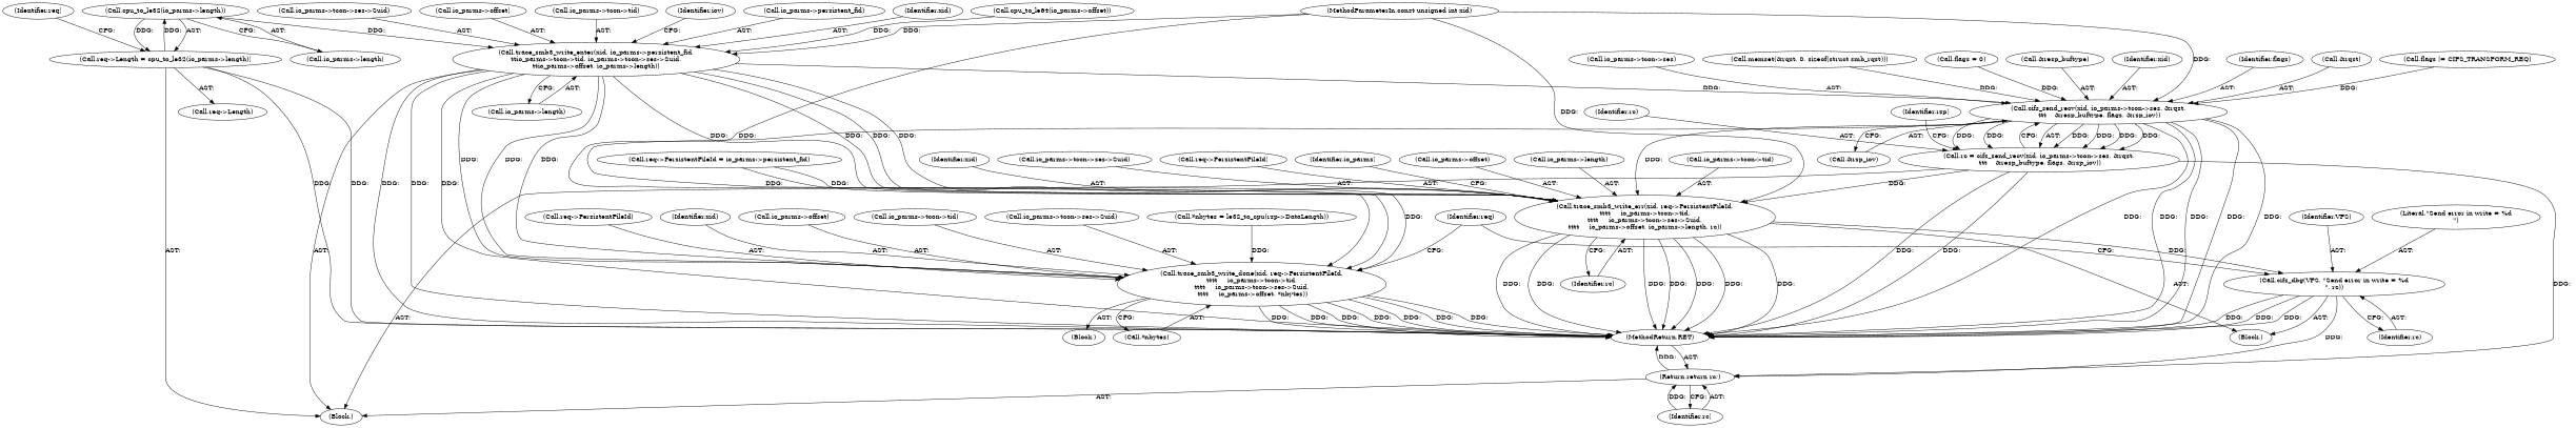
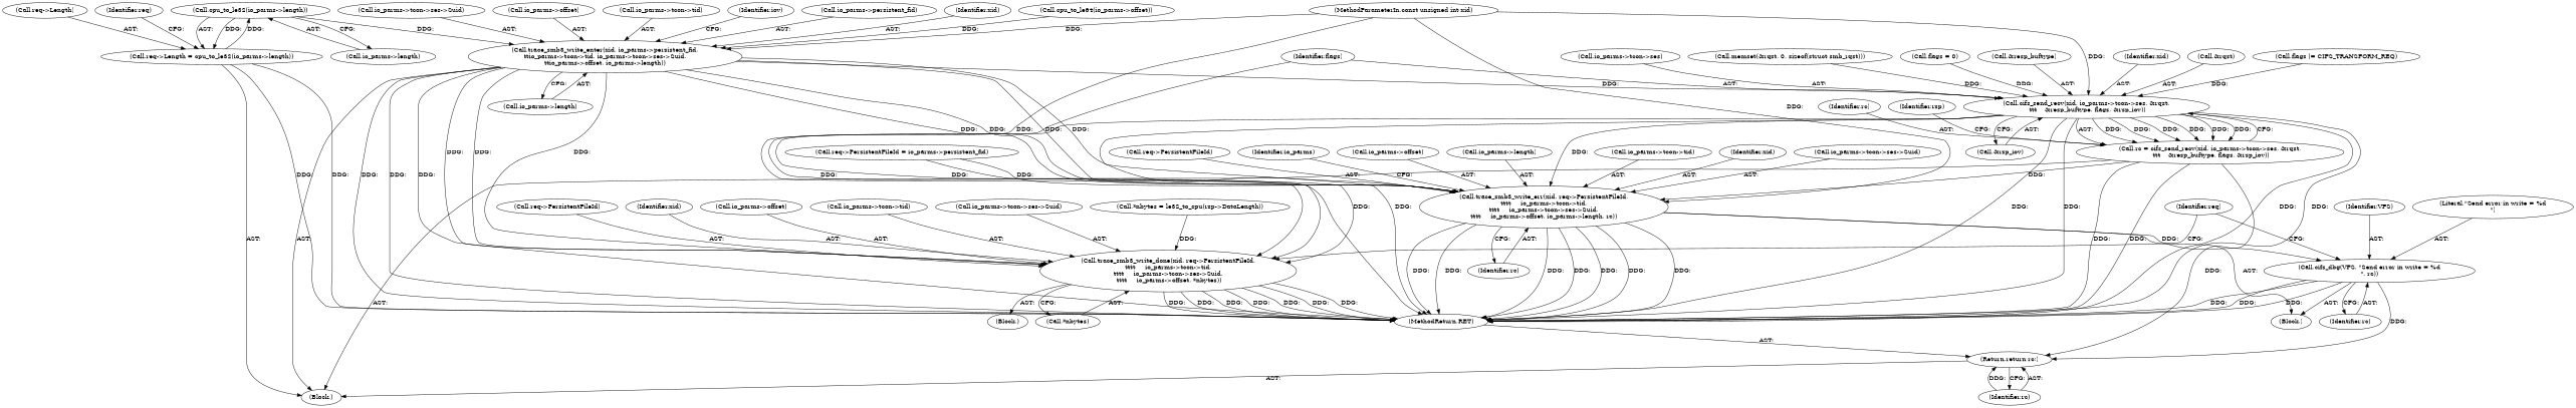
  digraph {
    n1 [label="(Call,cpu_to_le32(io_parms->length))"]
    n2 [label="(Call,req->Length = cpu_to_le32(io_parms->length))"]
    n3 [label="(Call,trace_smb3_write_enter(xid, io_parms->persistent_fid,\n\t\tio_parms->tcon->tid, io_parms->tcon->ses->Suid,\n\t\tio_parms->offset, io_parms->length))"]
    n4 [label="(Call,io_parms->length)"]
    n5 [label="(Block,)"]
    n6 [label="(MethodReturn,RET)"]
    n7 [label="(Call,cifs_send_recv(xid, io_parms->tcon->ses, &rqst,\n \t\t\t    &resp_buftype, flags, &rsp_iov))"]
    n8 [label="(Call,trace_smb3_write_err(xid, req->PersistentFileId,\n\t\t\t\t     io_parms->tcon->tid,\n\t\t\t\t     io_parms->tcon->ses->Suid,\n\t\t\t\t     io_parms->offset, io_parms->length, rc))"]
    n9 [label="(Call,trace_smb3_write_done(xid, req->PersistentFileId,\n\t\t\t\t     io_parms->tcon->tid,\n\t\t\t\t     io_parms->tcon->ses->Suid,\n \t\t\t\t     io_parms->offset, *nbytes))"]
    n10 [label="(Call,io_parms->length)"]
    n11 [label="(Return,return rc;)"]
    n12 [label="(Call,rc = cifs_send_recv(xid, io_parms->tcon->ses, &rqst,\n \t\t\t    &resp_buftype, flags, &rsp_iov))"]
    n13 [label="(Call,&rsp_iov)"]
    n14 [label="(Call,cifs_dbg(VFS, \"Send error in write = %d\n\", rc))"]
    n15 [label="(Identifier,rc)"]
    n16 [label="(Block,)"]
    n17 [label="(Block,)"]
    n18 [label="(Call,*nbytes)"]
    n19 [label="(Identifier,rc)"]
    n20 [label="(Identifier,rc)"]
    n21 [label="(Call,io_parms->tcon->tid)"]
    n22 [label="(Identifier,xid)"]
    n23 [label="(Identifier,req)"]
    n24 [label="(Identifier,rc)"]
    n25 [label="(Call,io_parms->tcon->ses->Suid)"]
    n26 [label="(Call,req->PersistentFileId = io_parms->persistent_fid)"]
    n27 [label="(Call,req->PersistentFileId)"]
    n28 [label="(Identifier,xid)"]
    n29 [label="(Identifier,xid)"]
    n30 [label="(Call,req->Length)"]
    n31 [label="(Call,io_parms->tcon->ses->Suid)"]
    n32 [label="(Call,io_parms->offset)"]
    n33 [label="(Call,io_parms->offset)"]
    n34 [label="(Call,io_parms->tcon->tid)"]
    n35 [label="(MethodParameterIn,const unsigned int xid)"]
    n36 [label="(Call,io_parms->tcon->tid)"]
    n37 [label="(Identifier,rsp)"]
    n38 [label="(Call,req->PersistentFileId)"]
    n39 [label="(Identifier,flags)"]
    n40 [label="(Literal,\"Send error in write = %d\n\")"]
    n41 [label="(Call,io_parms->tcon->ses->Suid)"]
    n42 [label="(Identifier,req)"]
    n43 [label="(Call,&rqst)"]
    n44 [label="(Call,flags |= CIFS_TRANSFORM_REQ)"]
    n45 [label="(Identifier,io_parms)"]
    n46 [label="(Identifier,iov)"]
    n47 [label="(Call,io_parms->tcon->ses)"]
    n48 [label="(Call,memset(&rqst, 0, sizeof(struct smb_rqst)))"]
    n49 [label="(Call,io_parms->persistent_fid)"]
    n50 [label="(Identifier,xid)"]
    n51 [label="(Call,flags = 0)"]
    n52 [label="(Call,&resp_buftype)"]
    n53 [label="(Call,io_parms->offset)"]
    n54 [label="(Identifier,VFS)"]
    n55 [label="(Call,io_parms->length)"]
    n56 [label="(Call,*nbytes = le32_to_cpu(rsp->DataLength))"]
    n57 [label="(Call,cpu_to_le64(io_parms->offset))"]
    n1 -> n2 [label="AST: "]
    n1 -> n2 [label="DDG: "]
    n1 -> n3 [label="DDG: "]
    n1 -> n4 [label="CFG: "]
    n2 -> n1 [label="DDG: "]
    n2 -> n5 [label="AST: "]
    n2 -> n6 [label="DDG: "]
    n2 -> n6 [label="DDG: "]
    n3 -> n5 [label="AST: "]
    n3 -> n6 [label="DDG: "]
    n3 -> n6 [label="DDG: "]
    n3 -> n6 [label="DDG: "]
    n3 -> n7 [label="DDG: "]
    n3 -> n8 [label="DDG: "]
    n3 -> n8 [label="DDG: "]
    n3 -> n8 [label="DDG: "]
    n3 -> n8 [label="DDG: "]
    n3 -> n9 [label="DDG: "]
    n3 -> n9 [label="DDG: "]
    n3 -> n9 [label="DDG: "]
    n3 -> n10 [label="CFG: "]
    n4 -> n1 [label="AST: "]
    n6 -> n11 [label="AST: "]
    n7 -> n6 [label="DDG: "]
    n7 -> n6 [label="DDG: "]
    n7 -> n6 [label="DDG: "]
    n7 -> n6 [label="DDG: "]
    n7 -> n6 [label="DDG: "]
    n7 -> n8 [label="DDG: "]
    n7 -> n9 [label="DDG: "]
    n7 -> n12 [label="AST: "]
    n7 -> n12 [label="DDG: "]
    n7 -> n12 [label="DDG: "]
    n7 -> n12 [label="DDG: "]
    n7 -> n12 [label="DDG: "]
    n7 -> n12 [label="DDG: "]
    n7 -> n12 [label="DDG: "]
    n7 -> n13 [label="CFG: "]
    n8 -> n6 [label="DDG: "]
    n8 -> n6 [label="DDG: "]
    n8 -> n6 [label="DDG: "]
    n8 -> n6 [label="DDG: "]
    n8 -> n6 [label="DDG: "]
    n8 -> n6 [label="DDG: "]
    n8 -> n6 [label="DDG: "]
    n8 -> n14 [label="DDG: "]
    n8 -> n15 [label="CFG: "]
    n8 -> n16 [label="AST: "]
    n9 -> n6 [label="DDG: "]
    n9 -> n6 [label="DDG: "]
    n9 -> n6 [label="DDG: "]
    n9 -> n6 [label="DDG: "]
    n9 -> n6 [label="DDG: "]
    n9 -> n6 [label="DDG: "]
    n9 -> n6 [label="DDG: "]
    n9 -> n17 [label="AST: "]
    n9 -> n18 [label="CFG: "]
    n10 -> n3 [label="AST: "]
    n11 -> n5 [label="AST: "]
-   n11 -> n6 [label="DDG: "]
+   n39 -> n6 [label="DDG: "]
    n11 -> n19 [label="CFG: "]
    n12 -> n5 [label="AST: "]
    n12 -> n6 [label="DDG: "]
    n12 -> n6 [label="DDG: "]
    n12 -> n7 [label="CFG: "]
    n12 -> n8 [label="DDG: "]
    n12 -> n11 [label="DDG: "]
    n13 -> n7 [label="AST: "]
    n14 -> n6 [label="DDG: "]
    n14 -> n6 [label="DDG: "]
    n14 -> n6 [label="DDG: "]
    n14 -> n11 [label="DDG: "]
    n14 -> n16 [label="AST: "]
    n14 -> n20 [label="CFG: "]
    n15 -> n8 [label="AST: "]
    n18 -> n9 [label="AST: "]
    n19 -> n11 [label="AST: "]
    n19 -> n11 [label="DDG: "]
    n20 -> n14 [label="AST: "]
    n21 -> n8 [label="AST: "]
    n22 -> n8 [label="AST: "]
    n23 -> n9 [label="CFG: "]
    n23 -> n14 [label="CFG: "]
    n24 -> n12 [label="AST: "]
    n25 -> n8 [label="AST: "]
    n26 -> n8 [label="DDG: "]
    n26 -> n9 [label="DDG: "]
    n27 -> n9 [label="AST: "]
    n28 -> n7 [label="AST: "]
    n29 -> n9 [label="AST: "]
-   n2 -> n30 [label="AST: "]
+   n30 -> n2 [label="AST: "]
    n31 -> n3 [label="AST: "]
    n32 -> n9 [label="AST: "]
    n33 -> n3 [label="AST: "]
    n34 -> n3 [label="AST: "]
    n35 -> n3 [label="DDG: "]
    n35 -> n7 [label="DDG: "]
    n35 -> n8 [label="DDG: "]
    n35 -> n9 [label="DDG: "]
    n36 -> n9 [label="AST: "]
    n37 -> n12 [label="CFG: "]
    n38 -> n8 [label="AST: "]
    n39 -> n7 [label="AST: "]
    n40 -> n14 [label="AST: "]
    n41 -> n9 [label="AST: "]
    n42 -> n2 [label="CFG: "]
    n43 -> n7 [label="AST: "]
    n44 -> n7 [label="DDG: "]
    n45 -> n8 [label="CFG: "]
    n46 -> n3 [label="CFG: "]
    n47 -> n7 [label="AST: "]
    n48 -> n7 [label="DDG: "]
    n49 -> n3 [label="AST: "]
    n50 -> n3 [label="AST: "]
    n51 -> n7 [label="DDG: "]
    n52 -> n7 [label="AST: "]
    n53 -> n8 [label="AST: "]
    n54 -> n14 [label="AST: "]
    n55 -> n8 [label="AST: "]
    n56 -> n9 [label="DDG: "]
    n57 -> n3 [label="DDG: "]
  }
